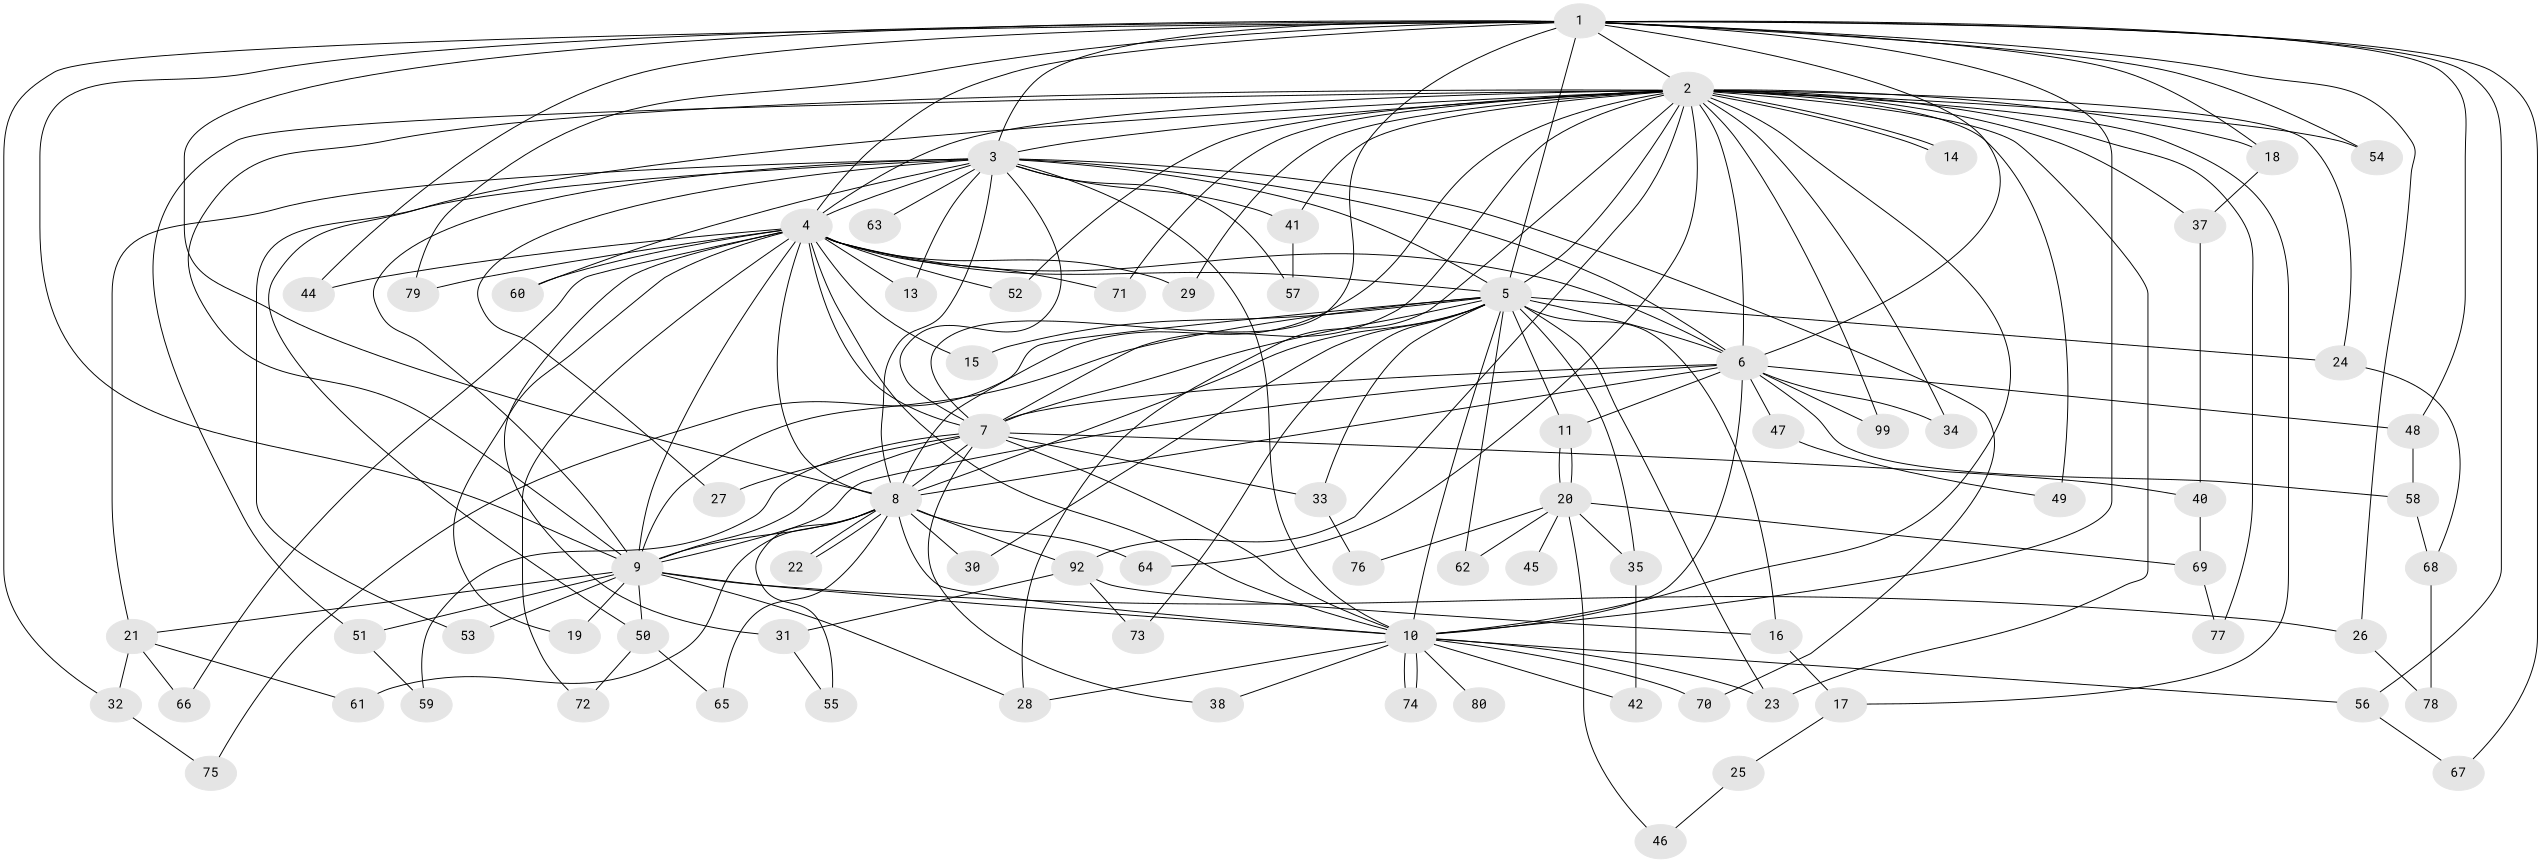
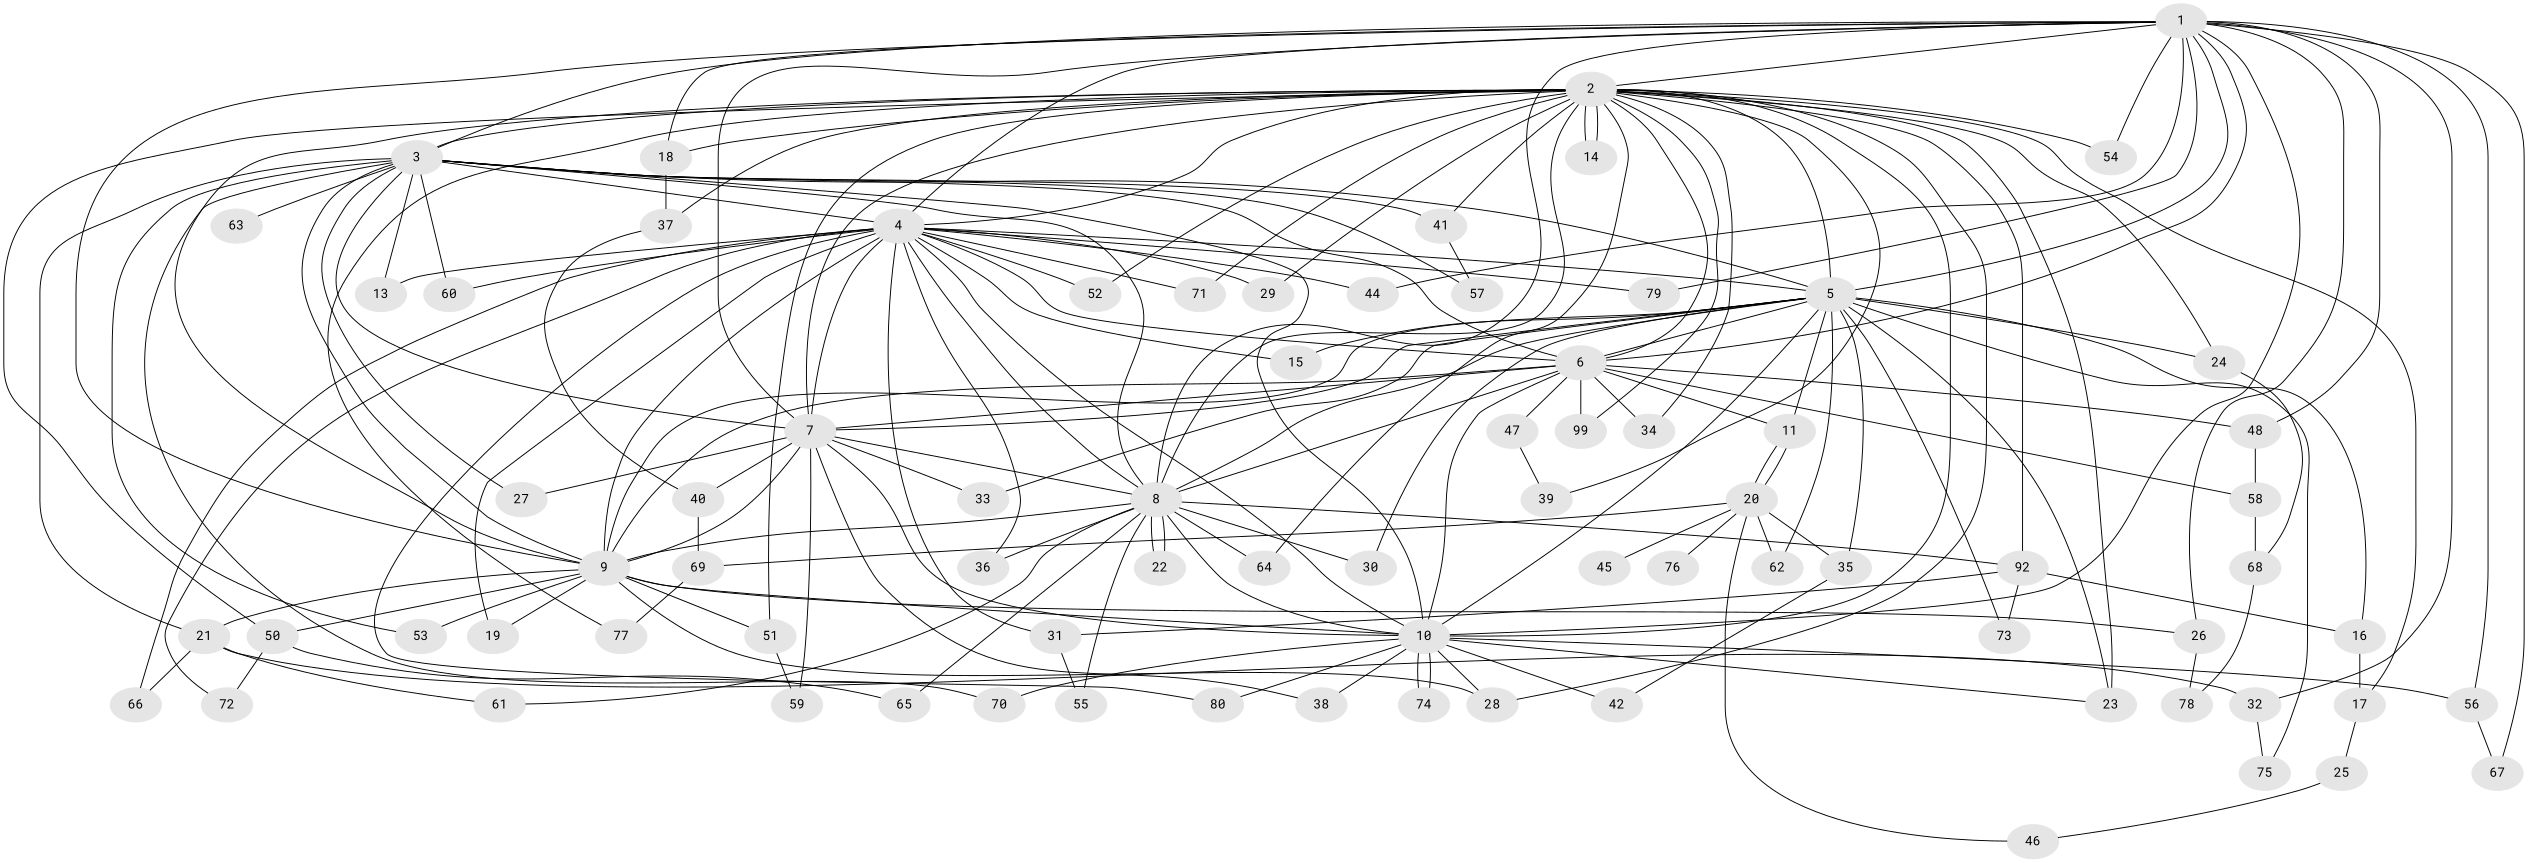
  graph {
    fontname="Roboto Mono"
    node [color=gray90 fontname="Roboto Mono" style=filled]
    edge [fontname="Roboto Mono"]
    1
    2
    3
    4
    5
    6
    7
    8
    9
    10
    18
    26
    32
    44
    48
    54
    56
    67
    79
    n20 [label=92]
    14
    17
    23
    24
    28
    29
    34
    37
    n29 [label=99]
    41
-   49
+   49 [label=39]
    50
    51
    52
    64
    71
    77
    13
    21
    27
    53
    57
    60
    63
    70
    15
    19
    31
+   36
    66
    72
    80
    11
    16
    30
    33
    35
    62
    73
    75
    47
    58
    38
    40
    59
    22
    55
    61
    65
    42
    74
    78
    25
    68
    20
    76
    69
    46
    45
    1 -- 2
    1 -- 3
    1 -- 4
    1 -- 5
    1 -- 6
    1 -- 7
    1 -- 8
    1 -- 9
    1 -- 10
    1 -- 18
    1 -- 26
    1 -- 32
    1 -- 44
    1 -- 48
    1 -- 54
    1 -- 56
    1 -- 67
    1 -- 79
    2 -- 3
    2 -- 4
    2 -- 5
    2 -- 6
    2 -- 7
    2 -- 8
    2 -- 9
    2 -- 10
    2 -- 18
    2 -- 54
    2 -- n20
    2 -- 14
    2 -- 14
    2 -- 17
    2 -- 23
    2 -- 24
    2 -- 28
    2 -- 29
    2 -- 34
    2 -- 37
    2 -- n29
    2 -- 41
    2 -- 49
    2 -- 50
    2 -- 51
    2 -- 52
    2 -- 64
    2 -- 71
    2 -- 77
    3 -- 4
    3 -- 5
    3 -- 6
    3 -- 7
    3 -- 8
    3 -- 9
    3 -- 10
    3 -- 41
    3 -- 13
    3 -- 21
    3 -- 27
    3 -- 53
    3 -- 57
    3 -- 60
    3 -- 63
    3 -- 70
    4 -- 5
    4 -- 6
    4 -- 7
    4 -- 8
    4 -- 9
    4 -- 10
    4 -- 44
    4 -- 79
    4 -- 29
    4 -- 52
    4 -- 71
    4 -- 13
    4 -- 60
    4 -- 15
    4 -- 19
    4 -- 31
+   4 -- 36
    4 -- 66
    4 -- 72
+   4 -- 80
    5 -- 6
    5 -- 7
    5 -- 8
    5 -- 9
    5 -- 10
    5 -- 23
    5 -- 24
    5 -- 15
    5 -- 11
    5 -- 16
    5 -- 30
    5 -- 33
    5 -- 35
    5 -- 62
    5 -- 73
    5 -- 75
    6 -- 7
    6 -- 8
    6 -- 9
    6 -- 10
    6 -- 48
    6 -- 34
    6 -- n29
    6 -- 11
    6 -- 47
    6 -- 58
    7 -- 8
    7 -- 9
    7 -- 10
    7 -- 27
    7 -- 33
    7 -- 38
    7 -- 40
    7 -- 59
    8 -- 9
    8 -- 10
    8 -- n20
    8 -- 64
+   8 -- 36
    8 -- 30
    8 -- 22
    8 -- 22
    8 -- 55
    8 -- 61
    8 -- 65
    9 -- 10
    9 -- 26
    9 -- 28
    9 -- 50
    9 -- 51
    9 -- 21
    9 -- 53
    9 -- 19
    10 -- 56
    10 -- 23
    10 -- 28
    10 -- 70
    10 -- 80
    10 -- 38
    10 -- 42
    10 -- 74
    10 -- 74
    18 -- 37
    26 -- 78
    32 -- 75
    48 -- 58
    56 -- 67
    n20 -- 31
    n20 -- 16
    n20 -- 73
    17 -- 25
    24 -- 68
    37 -- 40
    41 -- 57
    50 -- 72
    50 -- 65
    51 -- 59
    21 -- 32
    21 -- 66
    21 -- 61
    31 -- 55
    11 -- 20
    11 -- 20
    16 -- 17
-   33 -- 76
    35 -- 42
    47 -- 49
    58 -- 68
    40 -- 69
    25 -- 46
    68 -- 78
    20 -- 35
    20 -- 62
    20 -- 76
    20 -- 69
    20 -- 46
    20 -- 45
    69 -- 77
  }
